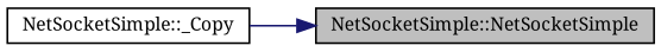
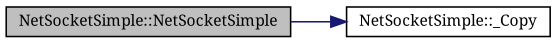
  digraph {
    rankdir=LR
    fontname="Noto Serif"
    node [color=black fontname="Noto Serif" fontsize=10 shape=record style=filled]
    n1 [fillcolor=grey75 fontcolor=black height=0.2 label="NetSocketSimple::NetSocketSimple" width=0.4]
    n2 [fillcolor=white height=0.2 label="NetSocketSimple::_Copy" width=0.4]
-   n2 -> n1 [color=midnightblue fontname="Noto Serif" fontsize=10 labelfontname=FreeSans labelfontsize=10 style=solid]
+   n1 -> n2 [color=midnightblue fontname="Noto Serif" fontsize=10 labelfontname=FreeSans labelfontsize=10 style=solid]
  }
